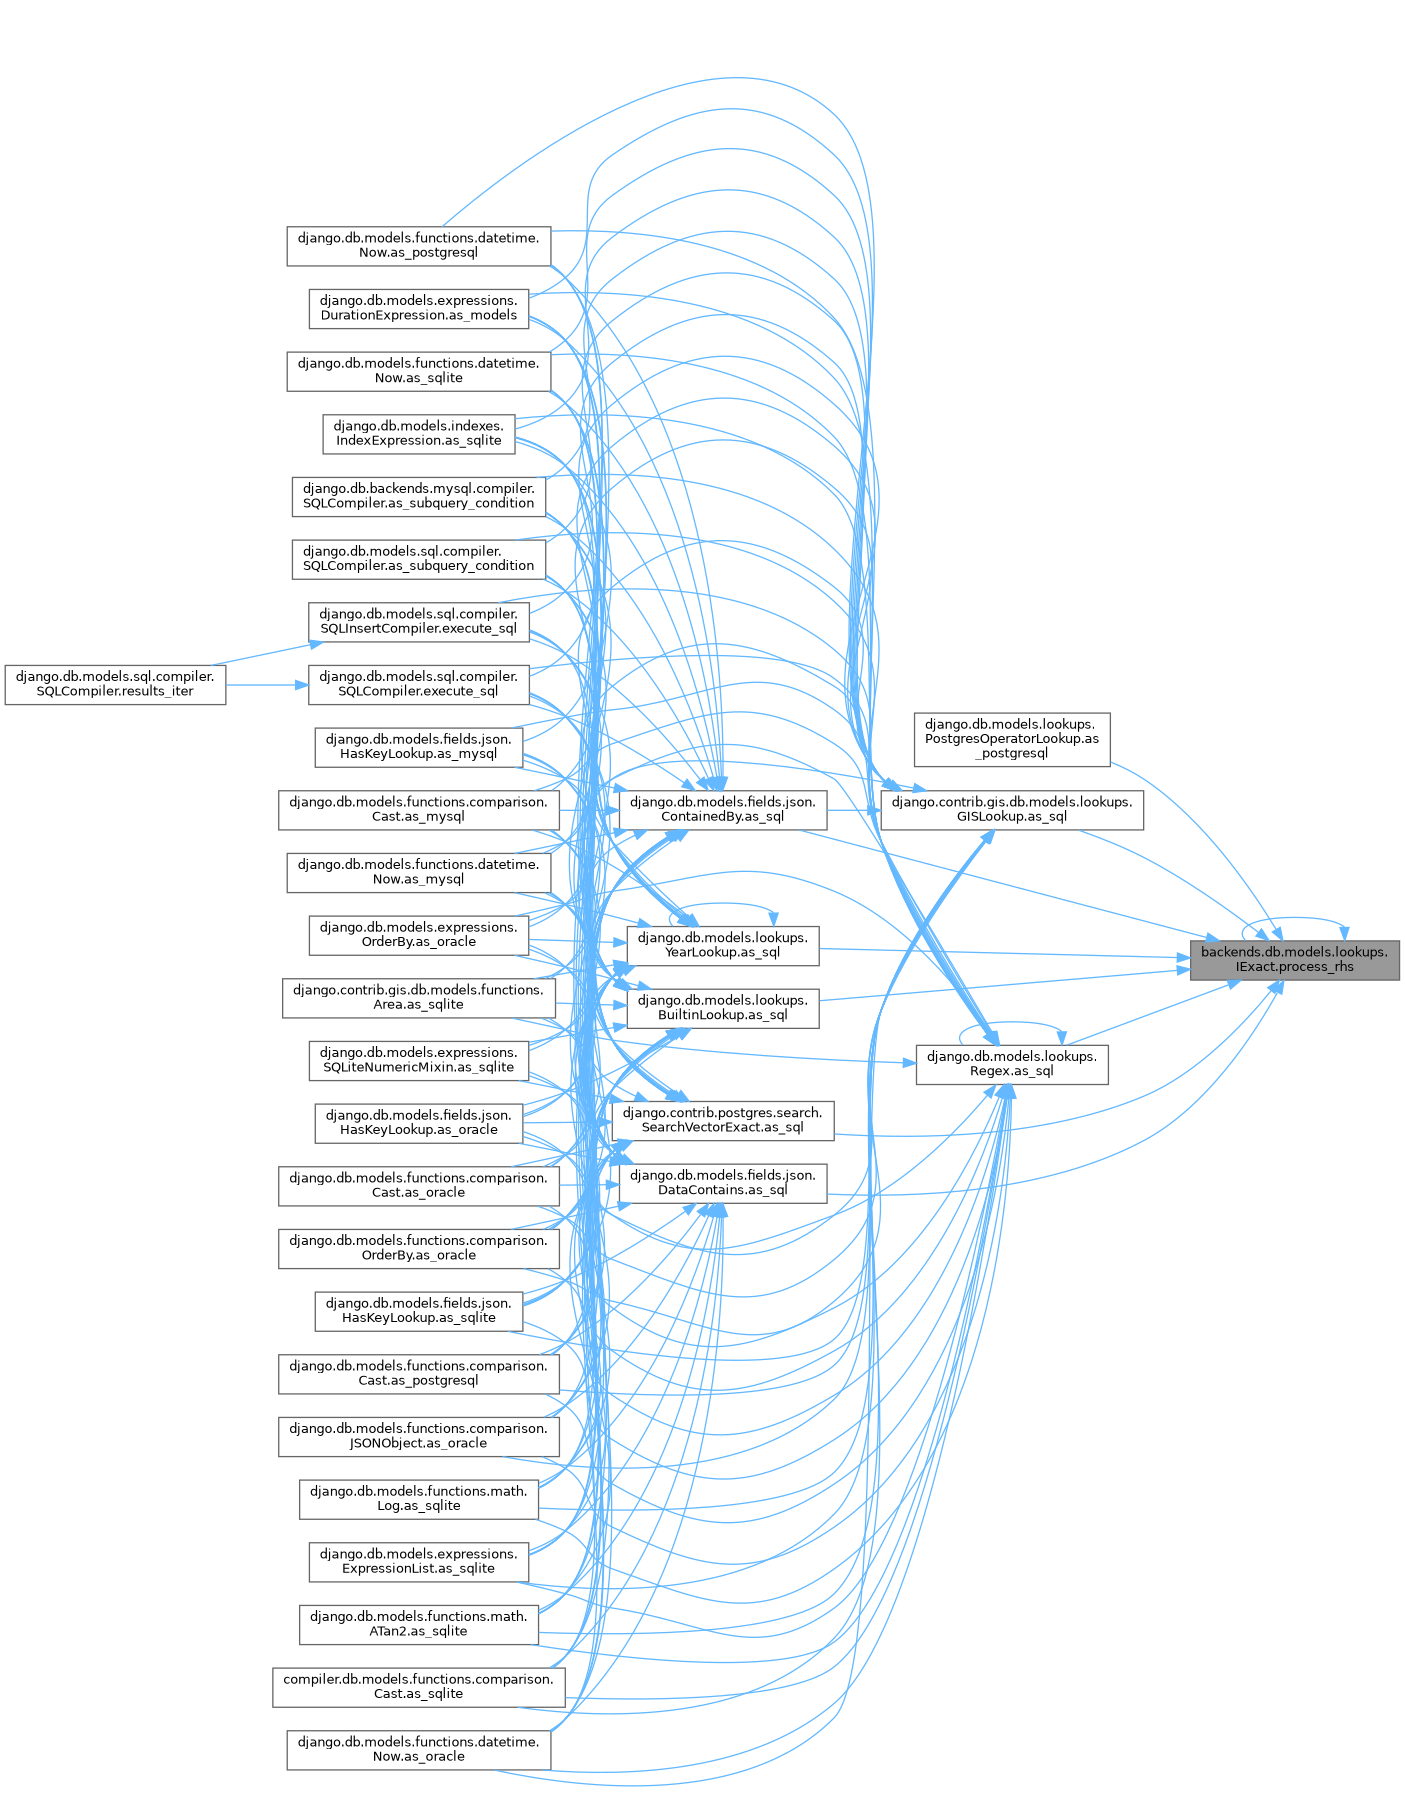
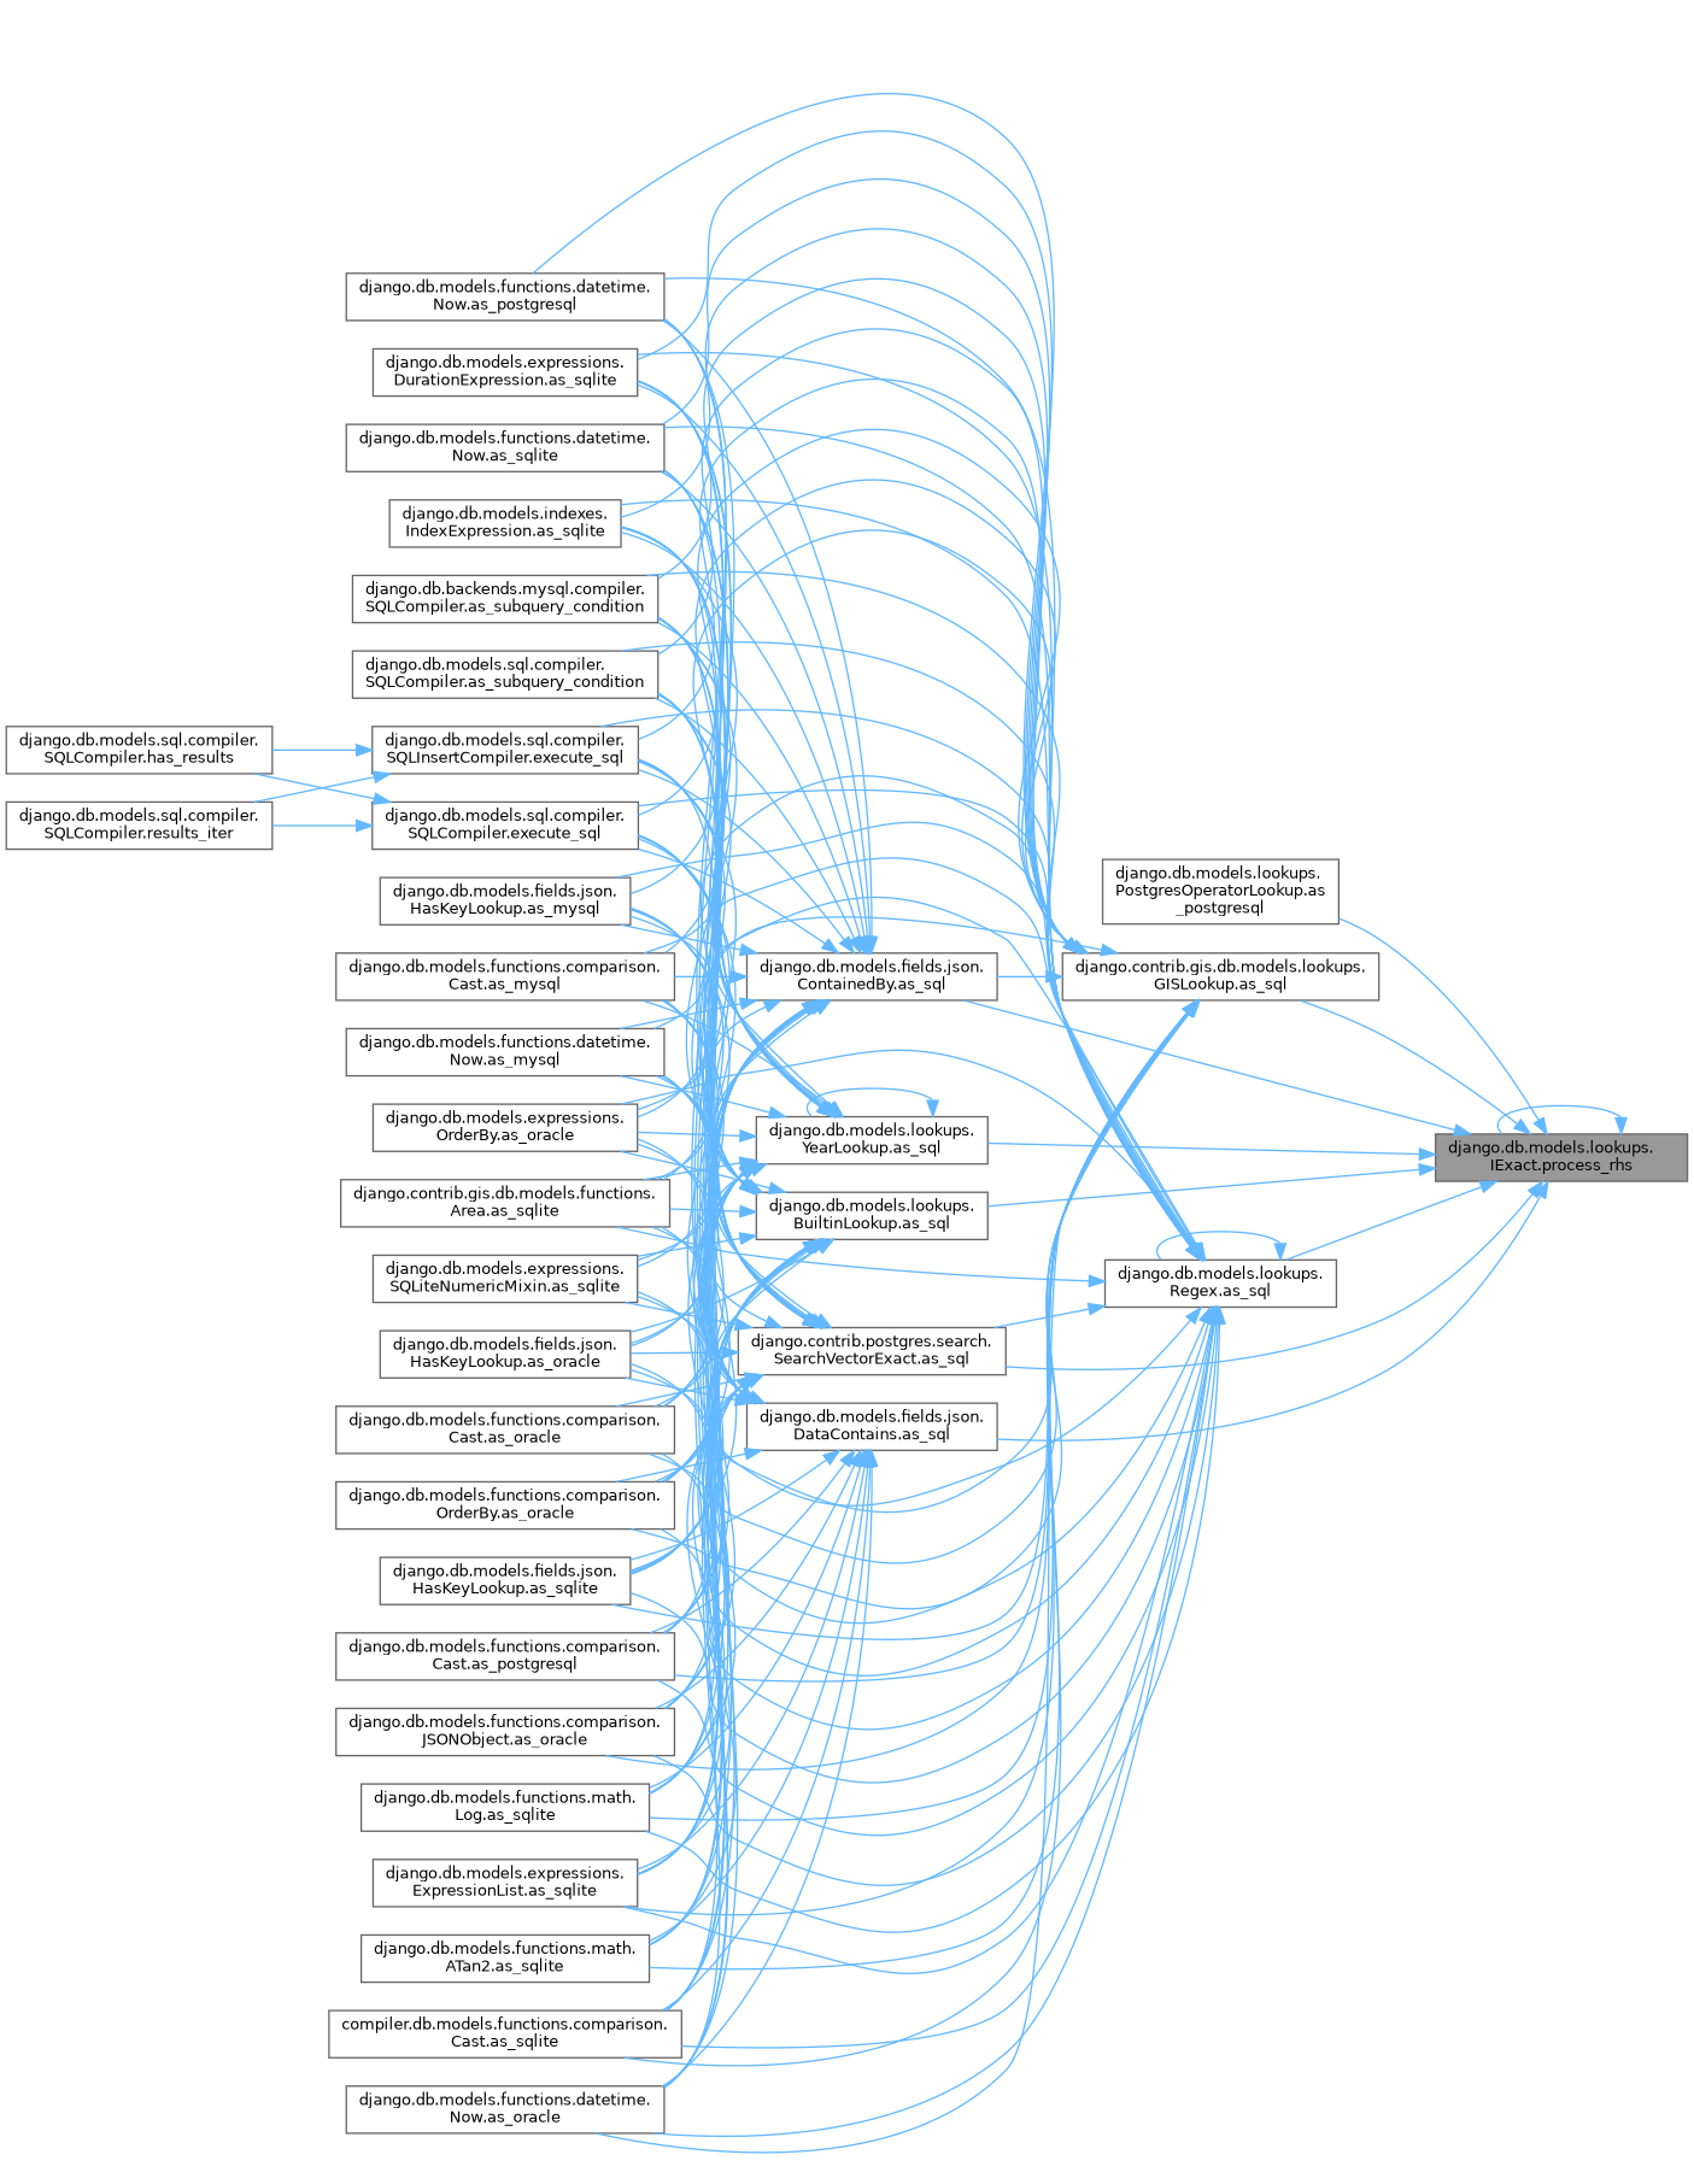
  digraph {
    rankdir=RL
    node [color=grey40 fillcolor=white fontname=Helvetica fontsize=10 shape=box style=filled]
    edge [color=steelblue1 dir=back fontname=Helvetica fontsize=10 labelfontname=Helvetica labelfontsize=10 style=solid]
-   n1 [color=gray40 fillcolor=grey60 fontcolor=black height=0.2 label="backends.db.models.lookups.\lIExact.process_rhs" width=0.4]
+   n1 [color=gray40 fillcolor=grey60 fontcolor=black height=0.2 label="django.db.models.lookups.\lIExact.process_rhs" width=0.4]
    n2 [height=0.2 label="django.db.models.lookups.\lPostgresOperatorLookup.as\l_postgresql" width=0.4]
    n3 [height=0.2 label="django.contrib.gis.db.models.lookups.\lGISLookup.as_sql" width=0.4]
    n4 [height=0.2 label="django.contrib.postgres.search.\lSearchVectorExact.as_sql" width=0.4]
    n5 [height=0.2 label="django.db.models.fields.json.\lContainedBy.as_sql" width=0.4]
    n6 [height=0.2 label="django.db.models.fields.json.\lDataContains.as_sql" width=0.4]
    n7 [height=0.2 label="django.db.models.lookups.\lBuiltinLookup.as_sql" width=0.4]
    n8 [height=0.2 label="django.db.models.lookups.\lRegex.as_sql" width=0.4]
    n9 [height=0.2 label="django.db.models.lookups.\lYearLookup.as_sql" width=0.4]
    n10 [height=0.2 label="django.db.models.fields.json.\lHasKeyLookup.as_mysql" width=0.4]
    n11 [height=0.2 label="django.db.models.functions.comparison.\lCast.as_mysql" width=0.4]
    n12 [height=0.2 label="django.db.models.functions.datetime.\lNow.as_mysql" width=0.4]
    n13 [height=0.2 label="django.db.models.expressions.\lOrderBy.as_oracle" width=0.4]
    n14 [height=0.2 label="django.db.models.fields.json.\lHasKeyLookup.as_oracle" width=0.4]
    n15 [height=0.2 label="django.db.models.functions.comparison.\lCast.as_oracle" width=0.4]
    n16 [height=0.2 label="django.db.models.functions.comparison.\lOrderBy.as_oracle" width=0.4]
    n17 [height=0.2 label="django.db.models.functions.comparison.\lJSONObject.as_oracle" width=0.4]
    n18 [height=0.2 label="django.db.models.functions.datetime.\lNow.as_oracle" width=0.4]
    n19 [height=0.2 label="django.db.models.functions.comparison.\lCast.as_postgresql" width=0.4]
    n20 [height=0.2 label="django.db.models.functions.datetime.\lNow.as_postgresql" width=0.4]
    n21 [height=0.2 label="django.contrib.gis.db.models.functions.\lArea.as_sqlite" width=0.4]
-   n22 [height=0.2 label="django.db.models.expressions.\lDurationExpression.as_models" width=0.4]
+   n22 [height=0.2 label="django.db.models.expressions.\lDurationExpression.as_sqlite" width=0.4]
    n23 [height=0.2 label="django.db.models.expressions.\lExpressionList.as_sqlite" width=0.4]
    n24 [height=0.2 label="django.db.models.fields.json.\lHasKeyLookup.as_sqlite" width=0.4]
    n25 [height=0.2 label="compiler.db.models.functions.comparison.\lCast.as_sqlite" width=0.4]
    n26 [height=0.2 label="django.db.models.functions.datetime.\lNow.as_sqlite" width=0.4]
    n27 [height=0.2 label="django.db.models.functions.math.\lATan2.as_sqlite" width=0.4]
    n28 [height=0.2 label="django.db.models.functions.math.\lLog.as_sqlite" width=0.4]
    n29 [height=0.2 label="django.db.models.indexes.\lIndexExpression.as_sqlite" width=0.4]
    n30 [height=0.2 label="django.db.backends.mysql.compiler.\lSQLCompiler.as_subquery_condition" width=0.4]
    n31 [height=0.2 label="django.db.models.sql.compiler.\lSQLCompiler.as_subquery_condition" width=0.4]
    n32 [height=0.2 label="django.db.models.sql.compiler.\lSQLCompiler.execute_sql" width=0.4]
    n33 [height=0.2 label="django.db.models.sql.compiler.\lSQLInsertCompiler.execute_sql" width=0.4]
    n34 [height=0.2 label="django.db.models.expressions.\lSQLiteNumericMixin.as_sqlite" width=0.4]
+   n35 [height=0.2 label="django.db.models.sql.compiler.\lSQLCompiler.has_results" width=0.4]
    n36 [height=0.2 label="django.db.models.sql.compiler.\lSQLCompiler.results_iter" width=0.4]
    n1 -> n1
    n1 -> n2
    n1 -> n3
    n1 -> n4
    n1 -> n5
    n1 -> n6
    n1 -> n7
    n1 -> n8
    n1 -> n9
    n3 -> n5
    n3 -> n10
    n3 -> n11
-   n3 -> n12
    n3 -> n13
    n3 -> n14
    n3 -> n15
    n3 -> n16
    n3 -> n17
    n3 -> n18
    n3 -> n19
    n3 -> n20
    n3 -> n21
    n3 -> n22
    n3 -> n23
    n3 -> n24
    n3 -> n25
    n3 -> n26
    n3 -> n27
    n3 -> n28
    n3 -> n29
    n3 -> n30
    n3 -> n31
    n3 -> n32
    n3 -> n33
    n4 -> n10
    n4 -> n11
    n4 -> n12
    n4 -> n13
    n4 -> n14
    n4 -> n15
    n4 -> n16
    n4 -> n17
    n4 -> n18
    n4 -> n19
    n4 -> n20
    n4 -> n21
    n4 -> n22
    n4 -> n23
    n4 -> n24
    n4 -> n25
    n4 -> n26
    n4 -> n27
    n4 -> n28
    n4 -> n29
    n4 -> n30
    n4 -> n31
    n4 -> n32
    n4 -> n33
    n4 -> n34
    n5 -> n10
    n5 -> n11
    n5 -> n12
    n5 -> n13
    n5 -> n14
    n5 -> n15
    n5 -> n16
    n5 -> n17
    n5 -> n18
    n5 -> n19
    n5 -> n20
    n5 -> n21
    n5 -> n22
    n5 -> n23
    n5 -> n24
    n5 -> n25
    n5 -> n26
    n5 -> n27
    n5 -> n28
    n5 -> n29
    n5 -> n30
    n5 -> n31
    n5 -> n32
    n5 -> n33
    n5 -> n34
    n6 -> n10
    n6 -> n11
    n6 -> n12
    n6 -> n13
    n6 -> n14
-   n6 -> n15
    n6 -> n16
    n6 -> n17
    n6 -> n18
    n6 -> n19
    n6 -> n21
    n6 -> n22
    n6 -> n23
    n6 -> n24
    n6 -> n25
    n6 -> n26
    n6 -> n27
    n6 -> n28
    n6 -> n29
    n6 -> n30
    n6 -> n31
    n6 -> n32
    n6 -> n33
    n6 -> n34
    n7 -> n10
    n7 -> n11
    n7 -> n12
    n7 -> n13
    n7 -> n14
    n7 -> n15
    n7 -> n16
    n7 -> n17
    n7 -> n18
    n7 -> n19
    n7 -> n20
    n7 -> n21
    n7 -> n22
    n7 -> n23
    n7 -> n24
    n7 -> n25
-   n7 -> n26
    n7 -> n27
    n7 -> n28
    n7 -> n29
    n7 -> n30
    n7 -> n31
    n7 -> n32
    n7 -> n33
    n7 -> n34
    n8 -> n8
    n8 -> n10
    n8 -> n11
    n8 -> n12
    n8 -> n13
    n8 -> n14
    n8 -> n15
    n8 -> n16
    n8 -> n17
    n8 -> n18
    n8 -> n19
    n8 -> n20
    n8 -> n21
    n8 -> n22
    n8 -> n23
    n8 -> n24
    n8 -> n25
    n8 -> n26
-   n8 -> n27
+   n8 -> n4
    n8 -> n28
    n8 -> n29
    n8 -> n30
    n8 -> n31
    n8 -> n32
    n8 -> n33
    n8 -> n34
    n9 -> n9
    n9 -> n10
    n9 -> n11
    n9 -> n12
    n9 -> n13
    n9 -> n14
    n9 -> n15
    n9 -> n16
    n9 -> n17
    n9 -> n18
    n9 -> n19
    n9 -> n20
    n9 -> n21
    n9 -> n22
    n9 -> n23
    n9 -> n24
    n9 -> n25
    n9 -> n26
    n9 -> n27
    n9 -> n28
    n9 -> n29
    n9 -> n30
    n9 -> n31
    n9 -> n32
    n9 -> n33
    n9 -> n34
+   n32 -> n35
    n32 -> n36
+   n33 -> n35
    n33 -> n36
  }
